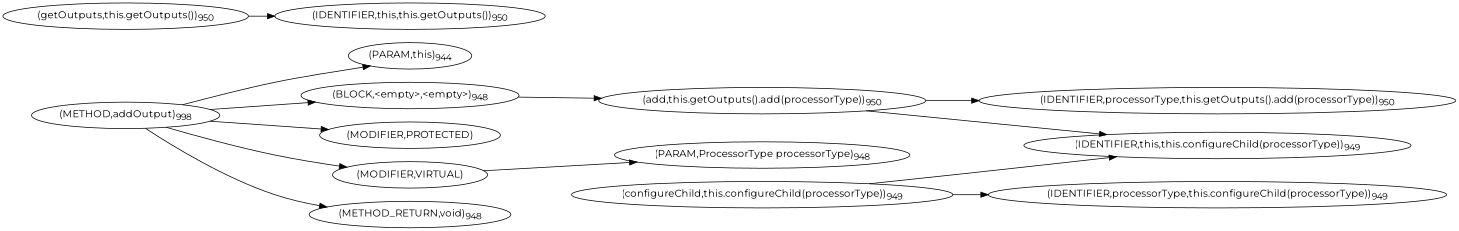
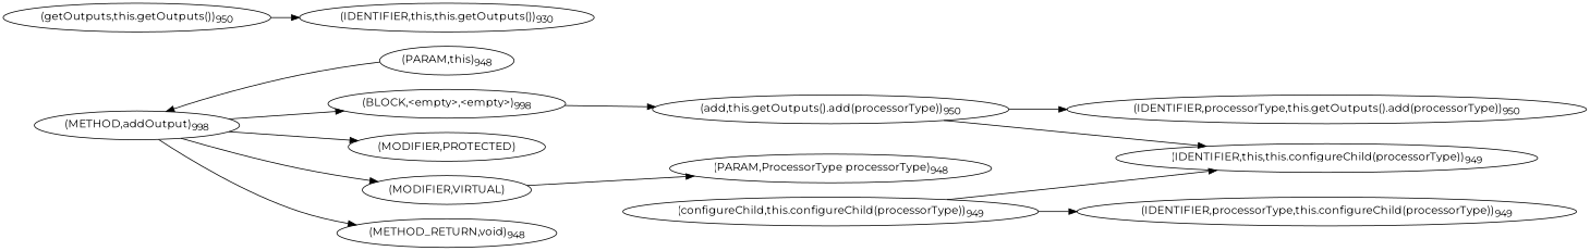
  digraph {
    fontname=Montserrat
    rankdir=LR
    node [fontname=Montserrat]
    edge [fontname=Montserrat]
    n1 [label=<(METHOD,addOutput)<SUB>998</SUB>>]
-   n2 [label=<(PARAM,this)<SUB>944</SUB>>]
-   n3 [label=<(BLOCK,&lt;empty&gt;,&lt;empty&gt;)<SUB>948</SUB>>]
+   n2 [label=<(PARAM,this)<SUB>948</SUB>>]
+   n3 [label=<(BLOCK,&lt;empty&gt;,&lt;empty&gt;)<SUB>998</SUB>>]
    n4 [label=<(MODIFIER,PROTECTED)>]
    n5 [label=<(MODIFIER,VIRTUAL)>]
    n6 [label=<(METHOD_RETURN,void)<SUB>948</SUB>>]
    n7 [label=<(PARAM,ProcessorType processorType)<SUB>948</SUB>>]
    n8 [label=<(add,this.getOutputs().add(processorType))<SUB>950</SUB>>]
    n9 [label=<(configureChild,this.configureChild(processorType))<SUB>949</SUB>>]
    n10 [label=<(IDENTIFIER,this,this.configureChild(processorType))<SUB>949</SUB>>]
    n11 [label=<(IDENTIFIER,processorType,this.configureChild(processorType))<SUB>949</SUB>>]
    n12 [label=<(IDENTIFIER,processorType,this.getOutputs().add(processorType))<SUB>950</SUB>>]
    n13 [label=<(getOutputs,this.getOutputs())<SUB>950</SUB>>]
-   n14 [label=<(IDENTIFIER,this,this.getOutputs())<SUB>950</SUB>>]
-   n1 -> n2
+   n14 [label=<(IDENTIFIER,this,this.getOutputs())<SUB>930</SUB>>]
+   n2 -> n1
    n1 -> n3
    n1 -> n4
    n1 -> n5
    n1 -> n6
    n3 -> n8
    n5 -> n7
    n8 -> n10
    n8 -> n12
    n9 -> n10
    n9 -> n11
    n13 -> n14
  }
